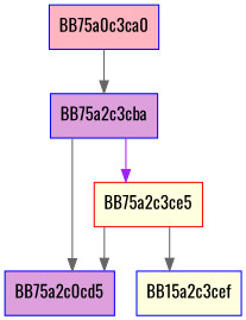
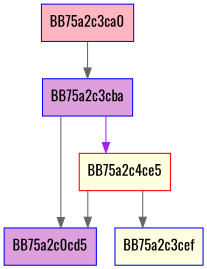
  digraph {
    fontname=Oswald
    splines=ortho
    node [color=blue fillcolor=plum fontname=Oswald shape=box style=filled]
    edge [color=gray40 fontname=Oswald]
    BB75a2c3cba
-   BB75a2c3ca0 [fillcolor=lightpink label=BB75a0c3ca0]
-   BB75a2c3ce5 [color=red fillcolor=lightyellow]
+   BB75a2c3ca0 [fillcolor=lightpink]
+   BB75a2c3ce5 [color=red fillcolor=lightyellow label=BB75a2c4ce5]
    n4 [label=BB75a2c0cd5]
-   BB75a2c3cef [fillcolor=lightyellow label=BB15a2c3cef]
+   BB75a2c3cef [fillcolor=lightyellow]
    BB75a2c3cba -> BB75a2c3ce5 [color=purple]
    BB75a2c3cba -> n4
    BB75a2c3ca0 -> BB75a2c3cba
    BB75a2c3ce5 -> n4
    BB75a2c3ce5 -> BB75a2c3cef
  }
